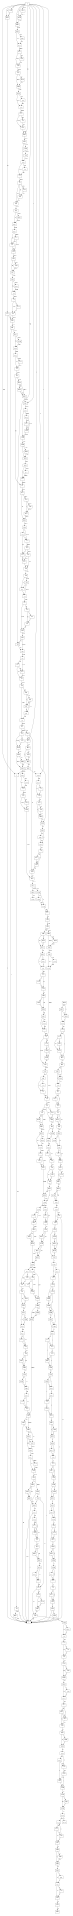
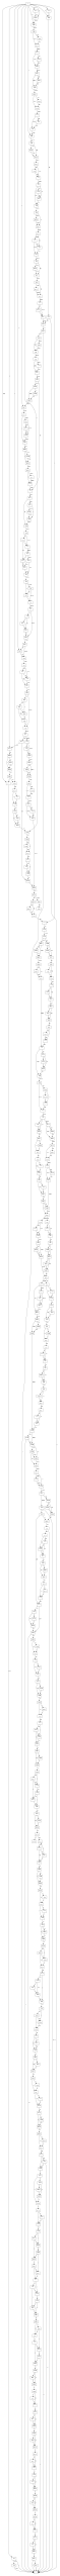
  digraph {
    fontname="Comic Neue"
    rankdir=TB
    node [fontname="Comic Neue" shape=rectangle]
    edge [fontname="Comic Neue"]
    2
    1414
    1
    5982
    5983
    6002
    6023
    36142
    6065
    6086
    40161
    6116
    6137
    6143
    40181
    6177
    6218
    36208
    6281
    6302
    36211
    6305
    6316
    6337
    36251
    6363
    6384
    36271
    6428
    6452
    41271
    6464
    6521
    6528
    6548
    36289
    6550
    6571
    36309
    6580
    6841
    36331
    6845
    36352
    40218
    6902
    18149
    17927
    6918
    18173
    36497
    7052
    18197
    7073
    18200
    7103
    36657
    7106
    7109
    7125
    7139
    7146
    7152
    7254
    7283
    7275
    18251
    7284
    7313
    7328
    7330
    7339
    7360
    7361
    7366
    7403
    7484
    7412
    7424
    7490
    7433
    7504
    37271
    10061
    18323
    37292
    41291
    10067
    18575
    37322
    10072
    18596
    21966
    10139
    38249
    10160
    34201
    40345
    10211
    10385
    10389
    10556
    38511
    10577
    23927
    38532
    40365
    10646
    39048
    10667
    34221
    10688
    10709
    34241
    10830
    10851
    34261
    11051
    11072
    17906
    11168
    11204
    11234
    11225
    23947
    11237
    11282
    11330
    11303
    31726
    11337
    11368
    31756
    39331
    11397
    39352
    40405
    11445
    31803
    39379
    11458
    11479
    31823
    11496
    11517
    31843
    11523
    11538
    11544
    11568
    39530
    11589
    31883
    39551
    40476
    11598
    39583
    11622
    31906
    11643
    31926
    11649
    11655
    39765
    11679
    31949
    39779
    39802
    11682
    39800
    41311
    39819
    11703
    31969
    11712
    11742
    31998
    11769
    11790
    32018
    11799
    11825
    32043
    11839
    11860
    32063
    11871
    11892
    32083
    11934
    11963
    23950
    23975
    39948
    23976
    11964
    12032
    17941
    17990
    36369
    18000
    36394
    40242
    18023
    36430
    18044
    18088
    36474
    18612
    22040
    22173
    22194
    34141
    22872
    22893
    34161
    22918
    23004
    23025
    41385
    23774
    23795
    34181
    23977
    24030
    40019
    24032
    24035
    40041
    24062
    32109
    40574
    24065
    24200
    24071
    24076
    24097
    32113
    24101
    24113
    24137
    32152
    24170
    24191
    32172
    24218
    24269
    24251
    32204
    24302
    24341
    32242
    24344
    24413
    32310
    24433
    24458
    32334
    24503
    24524
    32354
    24542
    24545
    24563
    24575
    24591
    24626
    34335
    24629
    32384
    24659
    24683
    24665
    24686
    24719
    24748
    34411
    24770
    24791
    32456
    24815
    24842
    32482
    24848
    24869
    41405
    24903
    24924
    34431
    24945
    32502
    24968
+   24989
    32522
    25028
    25034
    25055
    25064
    25079
    25084
    25112
    25105
    34480
    25121
    25133
    25142
    25166
    25171
    25192
    32632
    25211
    25241
    32661
    25346
    25367
    32681
    25399
    32712
    25436
    25457
    32732
    25490
    25511
    32752
    25538
    25551
    25580
    25682
    25709
    25745
    25730
    34520
    25769
    25794
    32906
    33044
    33062
    34566
    31664
    33098
    34593
    33101
    33116
    33122
    33140
    33143
    34637
    33160
    33181
    33191
    33208
    33212
    34691
    33214
    34705
    33266
    33281
    33302
    41514
    33308
    33346
    41551
    33425
    33446
    41571
    33452
    33475
    41593
    33479
    33500
    41613
    33551
    33572
    41633
    33608
    33632
    41656
    33638
    33700
    41717
    34031
    34052
    41737
    34121
    42877
    34727
    34728
    35384
    35389
    35410
    40061
    35564
    35585
    40081
    35697
    35718
    40101
    35995
    36016
    40121
    36020
    36041
    40141
    37343
    40285
    37614
    37635
    40305
    37640
    37661
    40325
    39069
    40385
    39400
    40425
    39430
    39462
    40456
    39604
    40496
    39840
    40552
    0
    2 -> 1414 [label=2560]
    1414 -> 1 [label=1]
    1414 -> 5982 [label=2559]
    5982 -> 1 [label=2559]
    5983 -> 6002 [label=36936]
-   6002 -> 6065 [label=359]
+   6002 -> 6023 [label=359]
    6002 -> 36142 [label=36577]
    6023 -> 6065 [label=36936]
    36142 -> 6023 [label=36577]
    6065 -> 6086 [label=36627]
    6065 -> 40161 [label=309]
    6086 -> 6116 [label=36936]
    40161 -> 6086 [label=309]
    6116 -> 6137 [label=50]
    6116 -> 6143 [label=36577]
    6116 -> 40181 [label=309]
    6137 -> 6143 [label=359]
    6143 -> 6177 [label=36936]
    40181 -> 6137 [label=309]
    6177 -> 6218 [label=50]
    6177 -> 36208 [label=36886]
    6218 -> 6281 [label=36936]
    36208 -> 6218 [label=36886]
    6281 -> 6302 [label=50]
    6281 -> 36211 [label=36886]
    6302 -> 6305 [label=359]
    36211 -> 6302 [label=309]
    36211 -> 6305 [label=36577]
    6305 -> 6316 [label=36936]
    6316 -> 6337 [label=50]
    6316 -> 36251 [label=36886]
    6337 -> 6363 [label=36936]
    36251 -> 6337 [label=36886]
    6363 -> 6384 [label=50]
    6363 -> 36271 [label=36886]
    6384 -> 6428 [label=36936]
    36271 -> 6384 [label=36886]
    6428 -> 6452 [label=36932]
    6428 -> 41271 [label=4]
    6452 -> 6464 [label=36936]
    41271 -> 6452 [label=4]
    6464 -> 6521 [label=37017]
    6521 -> 1 [label=81]
    6521 -> 6528 [label=36936]
    6528 -> 6548 [label=50]
    6528 -> 36289 [label=36886]
    6548 -> 6550 [label=36936]
    36289 -> 6548 [label=36886]
    6550 -> 6571 [label=359]
    6550 -> 36309 [label=36577]
    6571 -> 6580 [label=36936]
    36309 -> 6571 [label=36577]
    6580 -> 6841 [label=50]
    6580 -> 36331 [label=36886]
    6841 -> 6845 [label=36937]
    36331 -> 36352 [label=36577]
    36331 -> 40218 [label=309]
    6845 -> 6902 [label=50]
    6845 -> 18149 [label=36887]
    36352 -> 17927 [label=36886]
    40218 -> 36352 [label=309]
    6902 -> 6918 [label=36937]
    18149 -> 18173 [label=1]
    18149 -> 36497 [label=36886]
    17927 -> 17941 [label=36887]
    6918 -> 7052 [label=51]
    6918 -> 18197 [label=36886]
    18173 -> 6902 [label=36887]
    36497 -> 18173 [label=36886]
    7052 -> 18197 [label=1]
    7052 -> 7073 [label=50]
    18197 -> 18200 [label=36887]
    7073 -> 7103 [label=51]
    18200 -> 7073 [label=1]
    18200 -> 36657 [label=36886]
    7103 -> 7106 [label=36628]
    36657 -> 7103 [label=36577]
    36657 -> 7106 [label=309]
    7106 -> 7109 [label=36937]
    7109 -> 7125 [label=51]
    7109 -> 7139 [label=36886]
    7125 -> 7146 [label=1]
    7139 -> 7125 [label=50]
    7139 -> 7146 [label=36936]
    7146 -> 7152 [label=36937]
    7152 -> 7254 [label=51]
    7152 -> 7283 [label=36886]
    7254 -> 7275 [label=50]
    7254 -> 18251 [label=1]
    7283 -> 7284 [label=36937]
    7275 -> 7283 [label=51]
    18251 -> 7275 [label=1]
    7284 -> 7313 [label=51]
    7284 -> 7328 [label=36886]
    7313 -> 7328 [label=776]
    7328 -> 7330 [label=37662]
    7330 -> 7339 [label=776]
    7330 -> 7360 [label=36886]
    7339 -> 7360 [label=51]
    7339 -> 7361 [label=725]
    7360 -> 7361 [label=36937]
    7361 -> 7366 [label=37662]
    7366 -> 7403 [label=776]
    7366 -> 7484 [label=36886]
    7403 -> 7412 [label=775]
    7403 -> 7424 [label=1]
    7484 -> 7490 [label=37662]
    7412 -> 7424 [label=50]
    7412 -> 7433 [label=725]
    7424 -> 7433 [label=51]
    7490 -> 7504 [label=776]
    7490 -> 37271 [label=36886]
    7433 -> 7484 [label=776]
    7504 -> 10061 [label=50]
    7504 -> 18323 [label=726]
    37271 -> 37292 [label=36882]
    37271 -> 41291 [label=4]
    10061 -> 10067 [label=781]
    18323 -> 18575 [label=728]
    37292 -> 37322 [label=36886]
    41291 -> 37292 [label=4]
    10067 -> 10072 [label=37667]
    18575 -> 18596 [label=1]
    18575 -> 21966 [label=727]
    37322 -> 37343 [label=36577]
    37322 -> 40285 [label=309]
    10072 -> 10139 [label=781]
    10072 -> 38249 [label=36886]
    18596 -> 18612 [label=728]
    21966 -> 18596 [label=727]
    10139 -> 10160 [label=55]
    10139 -> 34201 [label=726]
    38249 -> 40345 [label=309]
    10160 -> 10211 [label=781]
    34201 -> 10160 [label=726]
    10211 -> 10385 [label=782]
    10385 -> 10389 [label=37668]
    10389 -> 10556 [label=782]
    10389 -> 38511 [label=36886]
    10556 -> 10577 [label=779]
    10556 -> 23927 [label=3]
    38511 -> 38532 [label=36577]
    38511 -> 40365 [label=309]
    10577 -> 10646 [label=782]
    23927 -> 10577 [label=3]
    38532 -> 39048 [label=36886]
    40365 -> 38532 [label=309]
    10646 -> 10667 [label=781]
    10646 -> 34221 [label=1]
    39048 -> 39069 [label=36577]
    39048 -> 40385 [label=309]
    10667 -> 10688 [label=782]
    34221 -> 10667 [label=1]
    10688 -> 10709 [label=781]
    10688 -> 34241 [label=1]
    10709 -> 10830 [label=782]
    34241 -> 10709 [label=1]
    10830 -> 10851 [label=781]
    10830 -> 34261 [label=1]
    10851 -> 11051 [label=782]
    34261 -> 10851 [label=1]
    11051 -> 11072 [label=1]
    11051 -> 17906 [label=781]
    11072 -> 11168 [label=782]
    17906 -> 11072 [label=781]
    11168 -> 11204 [label=782]
    11168 -> 11234 [label=36886]
    11204 -> 11225 [label=776]
    11204 -> 23947 [label=6]
    11234 -> 11237 [label=37668]
    11225 -> 11234 [label=782]
    23947 -> 11225 [label=6]
    11237 -> 11282 [label=782]
    11237 -> 11330 [label=36886]
    11282 -> 11303 [label=778]
    11282 -> 31726 [label=4]
    11330 -> 11337 [label=37668]
    11303 -> 11330 [label=782]
    31726 -> 11303 [label=4]
    11337 -> 11368 [label=779]
    11337 -> 31756 [label=3]
    11337 -> 39331 [label=36886]
    11368 -> 11397 [label=782]
    31756 -> 11368 [label=3]
    39331 -> 39352 [label=36577]
    39331 -> 40405 [label=309]
    11397 -> 11445 [label=779]
    11397 -> 31803 [label=3]
    39352 -> 39379 [label=36886]
    40405 -> 39352 [label=309]
    11445 -> 11458 [label=782]
    31803 -> 11445 [label=3]
    39379 -> 39400 [label=36577]
    39379 -> 40425 [label=309]
    11458 -> 11479 [label=779]
    11458 -> 31823 [label=3]
    11479 -> 11496 [label=782]
    31823 -> 11479 [label=3]
    11496 -> 11517 [label=779]
    11496 -> 31843 [label=3]
    11517 -> 11523 [label=782]
    31843 -> 11517 [label=3]
    11523 -> 11538 [label=779]
    11523 -> 11544 [label=3]
    11538 -> 11544 [label=37665]
    11544 -> 11568 [label=782]
    11544 -> 39530 [label=36886]
    11568 -> 11589 [label=779]
    11568 -> 31883 [label=3]
    39530 -> 39551 [label=36577]
    39530 -> 40476 [label=309]
    11589 -> 11598 [label=782]
    31883 -> 11589 [label=3]
    39551 -> 39583 [label=36886]
    40476 -> 39551 [label=309]
    11598 -> 11622 [label=779]
    11598 -> 31906 [label=3]
    39583 -> 39604 [label=36577]
    39583 -> 40496 [label=309]
    11622 -> 11643 [label=779]
    11622 -> 31926 [label=3]
    31906 -> 11622 [label=3]
    11643 -> 11649 [label=782]
    31926 -> 11643 [label=3]
    11649 -> 11655 [label=782]
    11649 -> 39765 [label=36886]
    11655 -> 11679 [label=779]
    11655 -> 31949 [label=3]
    39765 -> 39779 [label=36577]
    39765 -> 39802 [label=309]
    11679 -> 11682 [label=782]
    31949 -> 11679 [label=3]
    39779 -> 39800 [label=36573]
    39779 -> 41311 [label=4]
    39802 -> 39819 [label=36886]
    11682 -> 11703 [label=779]
    11682 -> 31969 [label=3]
    39800 -> 39802 [label=36577]
    41311 -> 39800 [label=4]
    39819 -> 39840 [label=36577]
    39819 -> 40552 [label=309]
    11703 -> 11712 [label=782]
    31969 -> 11703 [label=3]
    11712 -> 11742 [label=779]
    11712 -> 31998 [label=3]
    11742 -> 11769 [label=782]
    31998 -> 11742 [label=3]
    11769 -> 11790 [label=779]
    11769 -> 32018 [label=3]
    11790 -> 11799 [label=782]
    32018 -> 11790 [label=3]
    11799 -> 11825 [label=779]
    11799 -> 32043 [label=3]
    11825 -> 11839 [label=782]
    32043 -> 11825 [label=3]
    11839 -> 11860 [label=779]
    11839 -> 32063 [label=3]
    11860 -> 11871 [label=782]
    32063 -> 11860 [label=3]
    11871 -> 11892 [label=779]
    11871 -> 32083 [label=3]
    11892 -> 11934 [label=782]
    32083 -> 11892 [label=3]
    11934 -> 11963 [label=782]
    11934 -> 23950 [label=36886]
    11963 -> 1 [label=50]
    11963 -> 23950 [label=732]
    23950 -> 23975 [label=732]
    23950 -> 39948 [label=36886]
    23975 -> 23976 [label=37309]
    39948 -> 23975 [label=36577]
    39948 -> 23976 [label=309]
    23976 -> 23977 [label=37618]
    11964 -> 12032 [label=83]
    12032 -> 1 [label=2]
    12032 -> 6464 [label=81]
    17941 -> 17990 [label=1]
    17941 -> 36369 [label=36886]
    17990 -> 18000 [label=36887]
    36369 -> 36394 [label=36577]
    36369 -> 40242 [label=309]
    18000 -> 18023 [label=1]
    18000 -> 36430 [label=36886]
    36394 -> 17990 [label=36886]
    40242 -> 36394 [label=309]
    18023 -> 18044 [label=36887]
    36430 -> 18023 [label=36886]
    18044 -> 18088 [label=1]
    18044 -> 36474 [label=36886]
    18088 -> 6841 [label=36887]
    36474 -> 18088 [label=36886]
    18612 -> 2 [label=1]
    18612 -> 22040 [label=727]
    22040 -> 22173 [label=728]
    22173 -> 22194 [label=727]
    22173 -> 34141 [label=1]
    22194 -> 22872 [label=728]
    34141 -> 22194 [label=1]
    22872 -> 22893 [label=2]
    22872 -> 34161 [label=726]
    22893 -> 22918 [label=728]
    34161 -> 22893 [label=726]
    22918 -> 23004 [label=731]
    23004 -> 23025 [label=6]
    23004 -> 41385 [label=725]
    23025 -> 23774 [label=731]
    41385 -> 23025 [label=725]
    23774 -> 23795 [label=5]
    23774 -> 34181 [label=726]
    23795 -> 10061 [label=731]
    34181 -> 23795 [label=726]
    23977 -> 24030 [label=732]
    23977 -> 40019 [label=36886]
    24030 -> 24032 [label=37618]
    40019 -> 24030 [label=36886]
    24032 -> 24035 [label=732]
    24032 -> 40041 [label=36886]
    24035 -> 24062 [label=729]
    24035 -> 32109 [label=3]
    40041 -> 1 [label=36573]
    40041 -> 40574 [label=313]
    24062 -> 24065 [label=732]
    32109 -> 24062 [label=3]
    40574 -> 24065 [label=4]
    40574 -> 24200 [label=309]
    24065 -> 24071 [label=736]
    24200 -> 24218 [label=732]
    24200 -> 24269 [label=309]
    24071 -> 1 [label=4]
    24071 -> 24076 [label=732]
    24076 -> 24097 [label=3]
    24076 -> 32113 [label=729]
    24097 -> 24101 [label=6]
    32113 -> 24097 [label=3]
    32113 -> 24101 [label=726]
    24101 -> 24113 [label=732]
    24113 -> 24137 [label=729]
    24113 -> 32152 [label=3]
    24137 -> 24170 [label=732]
    32152 -> 24137 [label=3]
    24170 -> 24191 [label=729]
    24170 -> 32172 [label=3]
    24191 -> 24200 [label=732]
    32172 -> 24191 [label=3]
    24218 -> 24251 [label=729]
    24218 -> 32204 [label=3]
    24269 -> 1 [label=309]
    24269 -> 24302 [label=732]
    24251 -> 24269 [label=732]
    32204 -> 24251 [label=3]
    24302 -> 24341 [label=729]
    24302 -> 32242 [label=3]
    24341 -> 24344 [label=732]
    32242 -> 24341 [label=3]
    24344 -> 24413 [label=729]
    24344 -> 32310 [label=3]
    24413 -> 24433 [label=732]
    32310 -> 24413 [label=3]
    24433 -> 24458 [label=729]
    24433 -> 32334 [label=3]
    24458 -> 24503 [label=732]
    32334 -> 24458 [label=3]
    24503 -> 24524 [label=729]
    24503 -> 32354 [label=3]
    24524 -> 24542 [label=732]
    32354 -> 24524 [label=3]
    24542 -> 24545 [label=731]
    24542 -> 24563 [label=1]
    24545 -> 24563 [label=728]
    24545 -> 24575 [label=3]
    24563 -> 24575 [label=729]
    24575 -> 24591 [label=732]
    24591 -> 24626 [label=731]
    24591 -> 34335 [label=1]
    24626 -> 24629 [label=732]
    34335 -> 24626 [label=1]
    24629 -> 32384 [label=729]
    24629 -> 24659 [label=3]
    32384 -> 24659 [label=726]
    32384 -> 24683 [label=3]
    24659 -> 24665 [label=729]
    24683 -> 24686 [label=731]
    24665 -> 24683 [label=728]
    24665 -> 24686 [label=1]
    24686 -> 24719 [label=732]
    24719 -> 24748 [label=731]
    24719 -> 34411 [label=1]
    24748 -> 24770 [label=732]
    34411 -> 24748 [label=1]
    24770 -> 24791 [label=729]
    24770 -> 32456 [label=3]
    24791 -> 24815 [label=732]
    24815 -> 24842 [label=729]
    24815 -> 32482 [label=3]
    24842 -> 24848 [label=732]
    32482 -> 24791 [label=3]
    32482 -> 24842 [label=3]
    24848 -> 24869 [label=7]
    24848 -> 41405 [label=725]
    24869 -> 24903 [label=732]
    41405 -> 24869 [label=725]
    24903 -> 24924 [label=731]
    24903 -> 34431 [label=1]
    24924 -> 24945 [label=729]
    24924 -> 32502 [label=3]
    34431 -> 24924 [label=1]
    24945 -> 24968 [label=732]
    32502 -> 24945 [label=3]
+   24968 -> 24989 [label=3]
    24968 -> 32522 [label=729]
+   24989 -> 25028 [label=732]
+   32522 -> 24989 [label=729]
    25028 -> 25034 [label=729]
    25028 -> 25055 [label=3]
    25034 -> 25055 [label=3]
    25034 -> 25064 [label=726]
    25055 -> 25064 [label=6]
    25064 -> 25079 [label=732]
    25079 -> 25084 [label=729]
    25079 -> 25112 [label=3]
    25084 -> 25105 [label=728]
    25084 -> 34480 [label=1]
    25112 -> 25121 [label=732]
    25105 -> 25112 [label=729]
    34480 -> 25105 [label=1]
    25121 -> 25133 [label=731]
    25121 -> 25142 [label=1]
    25133 -> 25142 [label=728]
    25133 -> 25166 [label=3]
    25142 -> 25166 [label=729]
    25166 -> 25171 [label=732]
    25171 -> 25192 [label=3]
    25171 -> 32632 [label=729]
    25192 -> 25211 [label=732]
    32632 -> 25192 [label=729]
    25211 -> 25241 [label=729]
    25211 -> 32661 [label=3]
    25241 -> 25346 [label=732]
    32661 -> 25241 [label=3]
    25346 -> 25367 [label=729]
    25346 -> 32681 [label=3]
    25367 -> 25399 [label=729]
    25367 -> 32712 [label=3]
    32681 -> 25367 [label=3]
    25399 -> 25436 [label=732]
    32712 -> 25399 [label=3]
    25436 -> 25457 [label=3]
    25436 -> 32732 [label=729]
    25457 -> 25490 [label=732]
    32732 -> 25457 [label=729]
    25490 -> 25511 [label=729]
    25490 -> 32752 [label=3]
    25511 -> 25538 [label=732]
    32752 -> 25511 [label=3]
    25538 -> 25551 [label=729]
    25538 -> 25580 [label=3]
    25551 -> 1 [label=725]
    25551 -> 25580 [label=4]
    25580 -> 25682 [label=7]
    25682 -> 25709 [label=4]
    25682 -> 25745 [label=3]
    25709 -> 25730 [label=3]
    25709 -> 34520 [label=1]
    25745 -> 25769 [label=7]
    25730 -> 25745 [label=4]
    34520 -> 25730 [label=1]
    25769 -> 25794 [label=4]
    25769 -> 32906 [label=3]
    25794 -> 1 [label=2]
    25794 -> 32906 [label=2]
    32906 -> 33044 [label=5]
    33044 -> 33062 [label=4]
    33044 -> 34566 [label=1]
    33062 -> 34566 [label=1]
    33062 -> 33098 [label=3]
    34566 -> 34593 [label=2]
    31664 -> 11964 [label=2]
    33098 -> 33101 [label=4]
    34593 -> 33098 [label=1]
    34593 -> 33116 [label=1]
    33101 -> 33116 [label=3]
    33101 -> 33122 [label=1]
    33116 -> 33122 [label=4]
    33122 -> 33140 [label=4]
    33122 -> 33143 [label=1]
    33140 -> 33143 [label=3]
    33140 -> 34637 [label=1]
    33143 -> 33160 [label=4]
    34637 -> 33181 [label=2]
    33160 -> 34637 [label=1]
    33160 -> 33181 [label=3]
    33181 -> 33191 [label=5]
    33191 -> 33208 [label=4]
    33191 -> 33212 [label=1]
    33208 -> 33212 [label=3]
    33208 -> 34691 [label=1]
    33212 -> 33214 [label=4]
    34691 -> 34705 [label=2]
    33214 -> 34691 [label=1]
    33214 -> 33266 [label=3]
    34705 -> 1 [label=1]
    34705 -> 33266 [label=1]
    33266 -> 33281 [label=4]
    33281 -> 33302 [label=3]
    33281 -> 41514 [label=1]
    33302 -> 33308 [label=4]
    41514 -> 33302 [label=1]
    33308 -> 33346 [label=3]
    33308 -> 41551 [label=1]
    33346 -> 33425 [label=4]
    41551 -> 33346 [label=1]
    33425 -> 33446 [label=3]
    33425 -> 41571 [label=1]
    33446 -> 33452 [label=4]
    41571 -> 33446 [label=1]
    33452 -> 33475 [label=3]
    33452 -> 41593 [label=1]
    33475 -> 33479 [label=4]
    41593 -> 33475 [label=1]
    33479 -> 33500 [label=3]
    33479 -> 41613 [label=1]
    33500 -> 33551 [label=4]
    41613 -> 33500 [label=1]
    33551 -> 33572 [label=3]
    33551 -> 41633 [label=1]
    33572 -> 33608 [label=4]
    41633 -> 33572 [label=1]
    33608 -> 33632 [label=3]
    33608 -> 41656 [label=1]
    33632 -> 33638 [label=4]
    41656 -> 33632 [label=1]
    33638 -> 33700 [label=3]
    33638 -> 41717 [label=1]
    33700 -> 34031 [label=4]
    41717 -> 33700 [label=1]
    34031 -> 34052 [label=3]
    34031 -> 41737 [label=1]
    34052 -> 34121 [label=4]
    41737 -> 34052 [label=1]
    34121 -> 1 [label=3]
    34121 -> 42877 [label=1]
    42877 -> 1 [label=1]
    34727 -> 34728 [label=36573]
    34728 -> 35384 [label=36577]
    35384 -> 35389 [label=36886]
    35389 -> 35410 [label=36577]
    35389 -> 40061 [label=309]
    35410 -> 35564 [label=36886]
    40061 -> 35410 [label=309]
    35564 -> 35585 [label=36577]
    35564 -> 40081 [label=309]
    35585 -> 35697 [label=36886]
    40081 -> 35585 [label=309]
    35697 -> 35718 [label=36577]
    35697 -> 40101 [label=309]
    35718 -> 35995 [label=36886]
    40101 -> 35718 [label=309]
    35995 -> 36016 [label=36577]
    35995 -> 40121 [label=309]
    36016 -> 36020 [label=36886]
    40121 -> 36016 [label=309]
    36020 -> 36041 [label=36577]
    36020 -> 40141 [label=309]
    36041 -> 5983 [label=36886]
    40141 -> 36041 [label=309]
    37343 -> 37614 [label=36886]
    40285 -> 37343 [label=309]
    37614 -> 37635 [label=36577]
    37614 -> 40305 [label=309]
    37635 -> 37640 [label=36886]
    40305 -> 37635 [label=309]
    37640 -> 37661 [label=36577]
    37640 -> 40325 [label=309]
    37661 -> 10067 [label=36886]
    40325 -> 37661 [label=309]
    39069 -> 11168 [label=36886]
    40385 -> 39069 [label=309]
    39400 -> 39430 [label=36886]
    40425 -> 39400 [label=309]
    39430 -> 39462 [label=36577]
    39430 -> 40456 [label=309]
    39462 -> 11538 [label=36886]
    40456 -> 39462 [label=309]
    39604 -> 11649 [label=36886]
    40496 -> 39604 [label=309]
    39840 -> 11934 [label=36886]
    40552 -> 39840 [label=309]
    0 -> 2 [label=2559]
    0 -> 5983 [label=50]
    0 -> 17927 [label=1]
    0 -> 7313 [label=725]
    0 -> 18323 [label=2]
    0 -> 10211 [label=1]
    0 -> 11964 [label=81]
    0 -> 22040 [label=1]
    0 -> 22918 [label=3]
    0 -> 31664 [label=2]
    0 -> 34727 [label=36573]
    0 -> 34728 [label=4]
    0 -> 35384 [label=309]
  }
